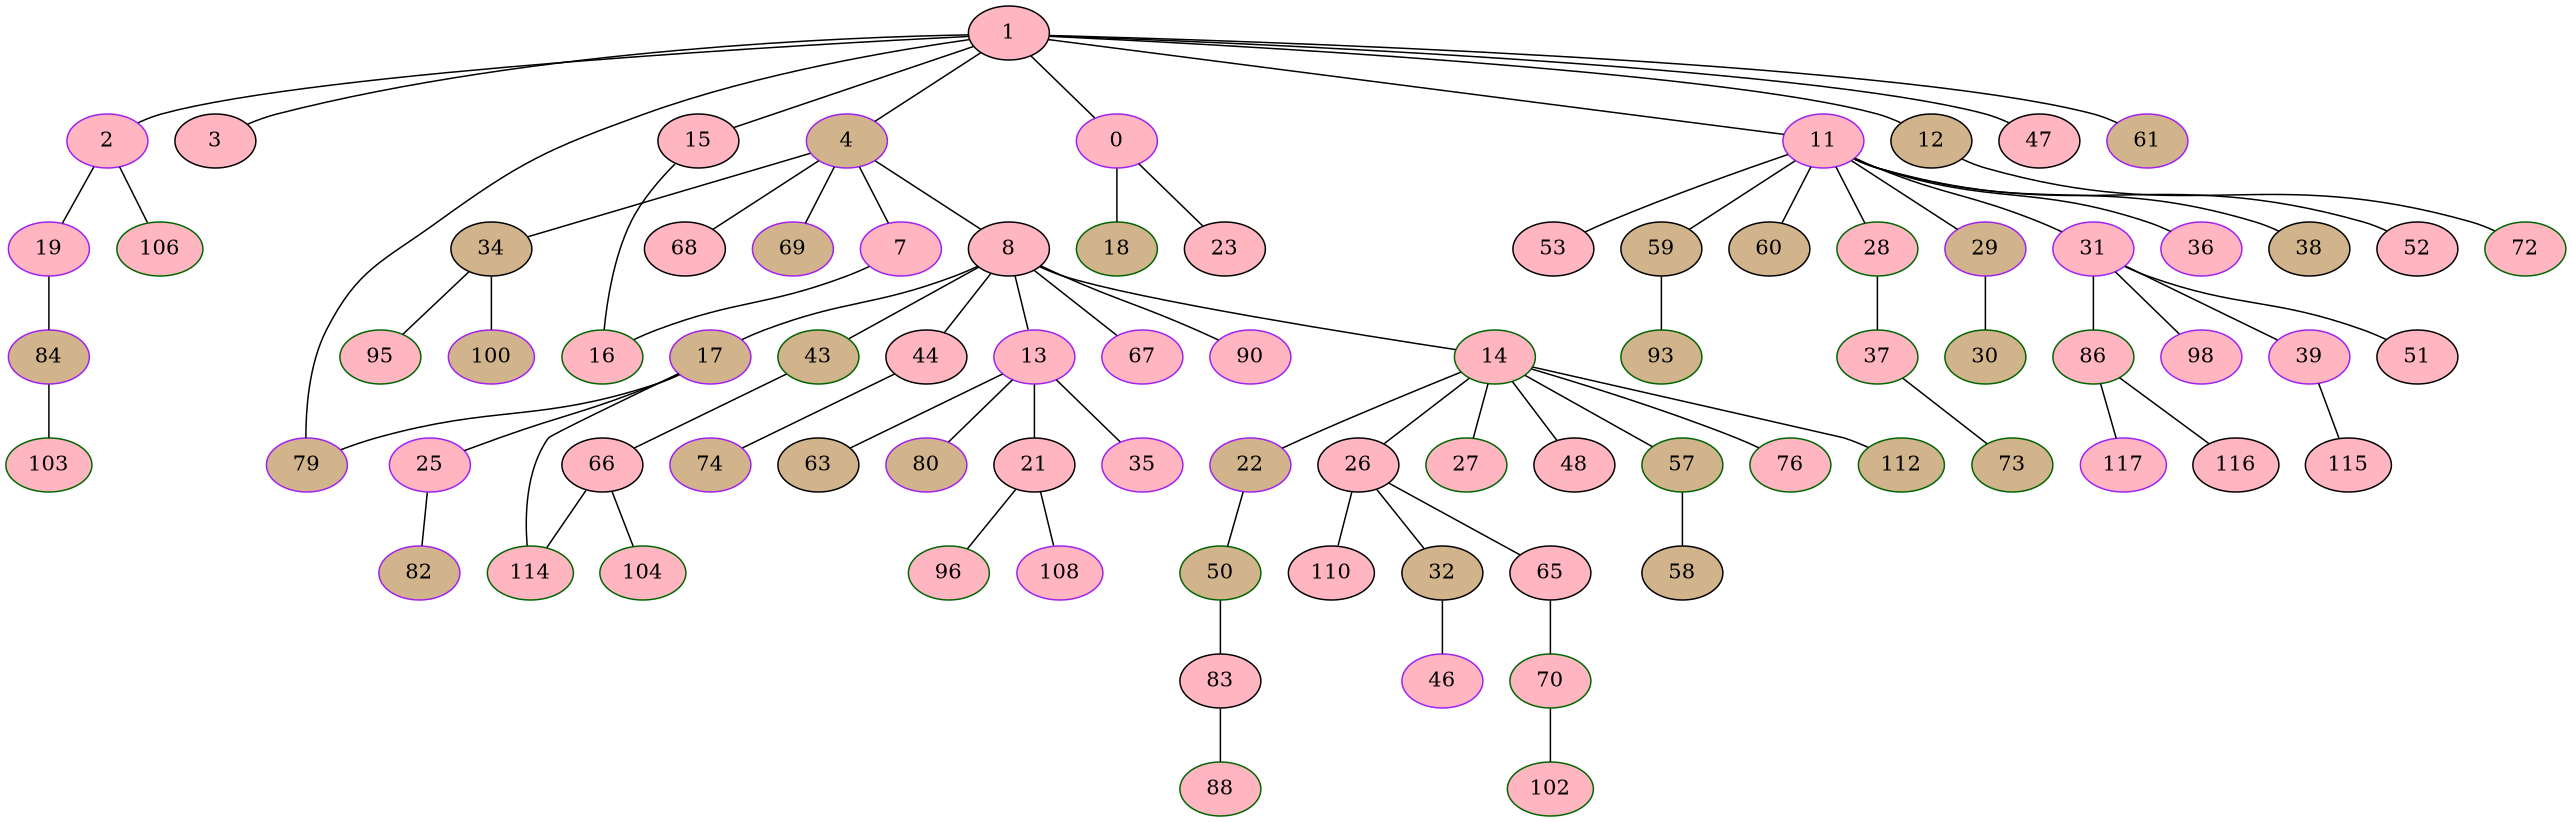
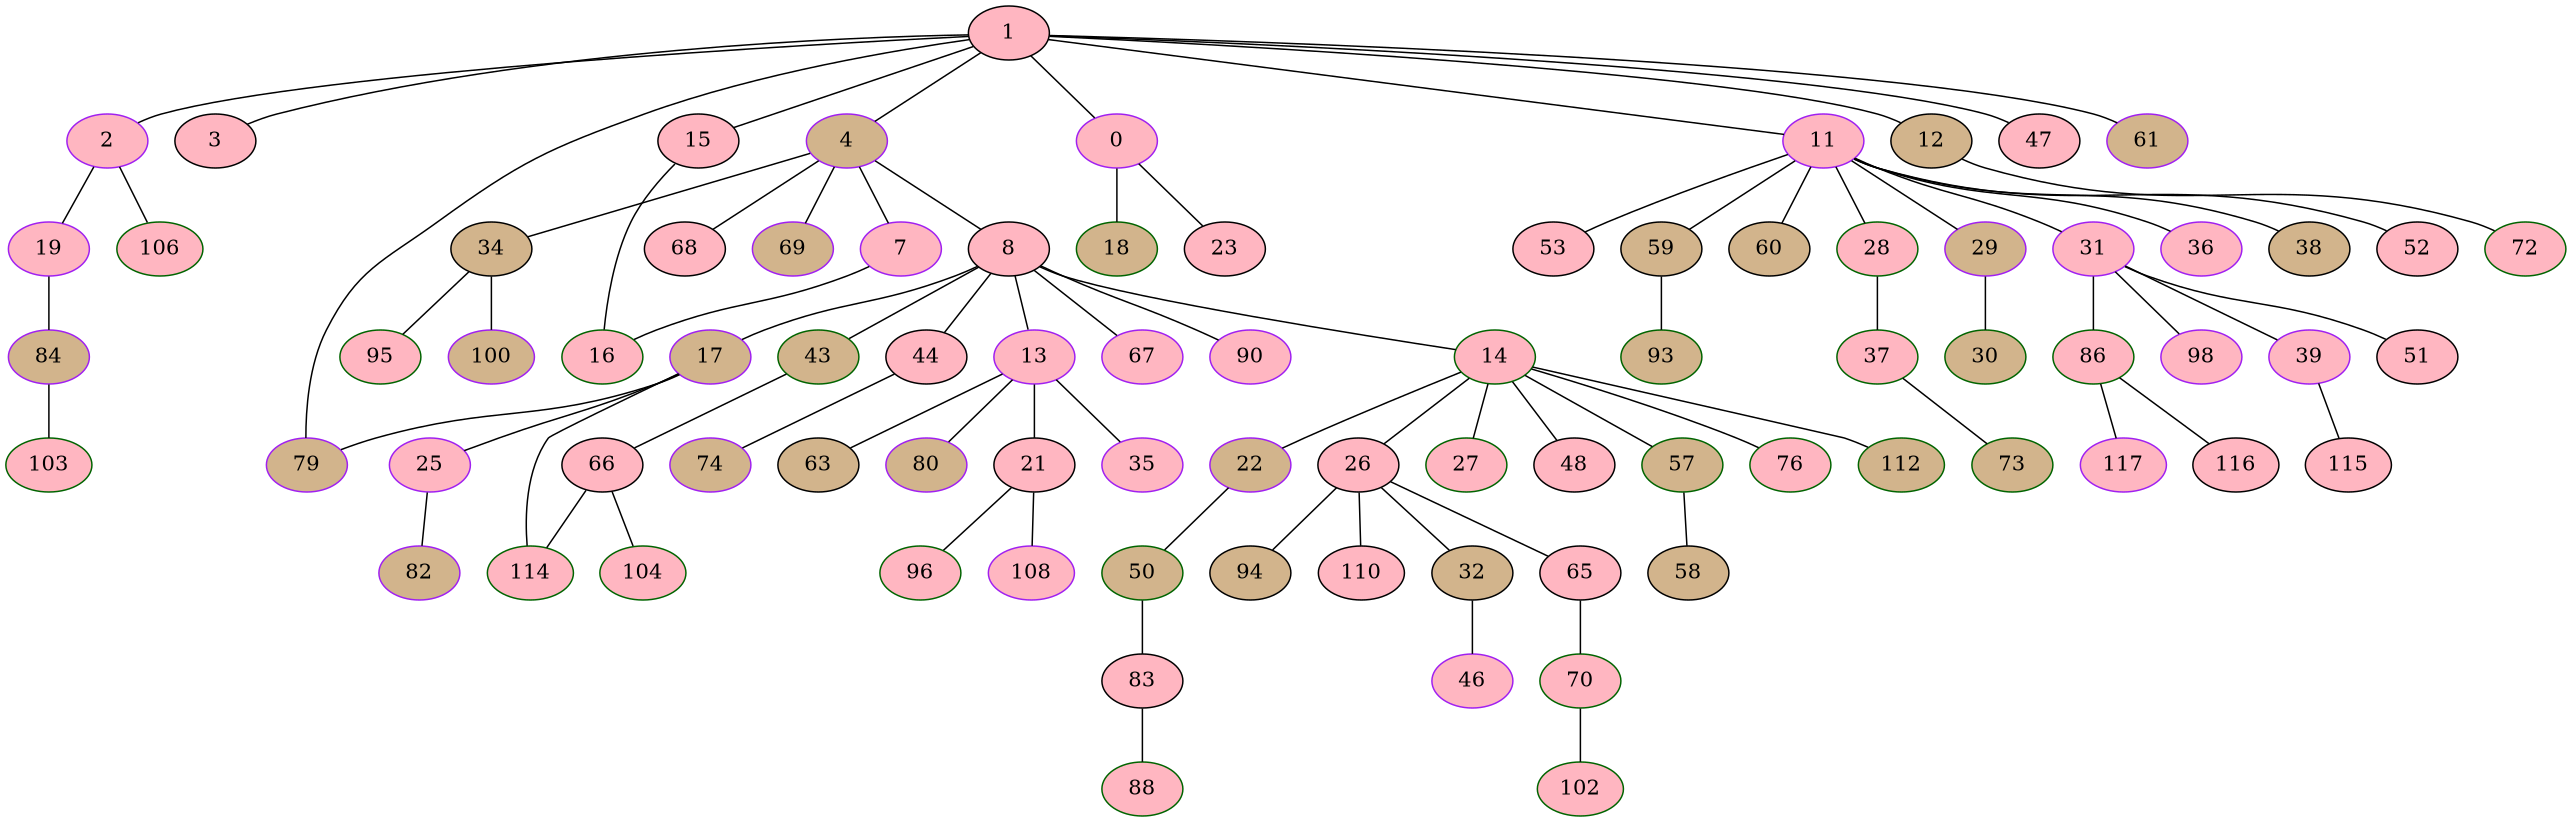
  graph {
    node [color=black fillcolor=lightpink style=filled]
    1 [super="+45"]
    2 [color=purple super="+10"]
    3 [super="+9"]
    4 [color=purple fillcolor=tan super="+24"]
    n5 [color=purple label=0 super="+6"]
    11 [color=purple super="+87"]
    12 [fillcolor=tan]
    15
    47
    61 [color=purple fillcolor=tan]
    79 [color=purple fillcolor=tan]
    19 [color=purple super="+81"]
    106 [color=darkgreen]
    7 [color=purple super="+33"]
    8 [super="+64"]
    34 [fillcolor=tan super="+41"]
    68
    69 [color=purple fillcolor=tan]
    18 [color=darkgreen fillcolor=tan super="+71"]
    23 [super="+42"]
    28 [color=darkgreen]
    29 [color=purple fillcolor=tan super="+109"]
    31 [color=purple super="+78"]
    36 [color=purple]
    38 [fillcolor=tan]
    52
    53
    59 [fillcolor=tan super="+62"]
    60 [fillcolor=tan]
    72 [color=darkgreen super="+105"]
    16 [color=darkgreen]
    84 [color=purple fillcolor=tan]
    13 [color=purple super="+77"]
    14 [color=darkgreen super="+20"]
    17 [color=purple fillcolor=tan super="+111"]
    43 [color=darkgreen fillcolor=tan super="+54"]
    44 [super="+55"]
    67 [color=purple]
    90 [color=purple super="+119"]
    95 [color=darkgreen]
    100 [color=purple fillcolor=tan]
    21 [super="+85"]
    35 [color=purple]
    63 [fillcolor=tan]
    80 [color=purple fillcolor=tan]
    22 [color=purple fillcolor=tan]
    26 [super="+49"]
    27 [color=darkgreen super="+92"]
    48
    57 [color=darkgreen fillcolor=tan]
    76 [color=darkgreen]
    112 [color=darkgreen fillcolor=tan]
    25 [color=purple super="+75"]
    114 [color=darkgreen]
    66 [super="+91"]
    74 [color=purple fillcolor=tan super="+118"]
    37 [color=darkgreen super="+56"]
    30 [color=darkgreen fillcolor=tan]
    39 [color=purple]
    51
    86 [color=darkgreen super="+101"]
    98 [color=purple]
    93 [color=darkgreen fillcolor=tan]
    96 [color=darkgreen super="+113"]
    108 [color=purple]
    50 [color=darkgreen fillcolor=tan]
    32 [fillcolor=tan super="+40"]
    65 [super="+89"]
+   94 [fillcolor=tan]
    110
    58 [fillcolor=tan super="+97"]
    82 [color=purple fillcolor=tan]
    103 [color=darkgreen]
    83 [super="+107"]
    46 [color=purple]
    70 [color=darkgreen]
    73 [color=darkgreen fillcolor=tan]
    115
    116
    117 [color=purple]
    104 [color=darkgreen]
    88 [color=darkgreen super="+99"]
    102 [color=darkgreen]
    1 -- 2
    1 -- 3
    1 -- 4
    1 -- n5
    1 -- 11
    1 -- 12
    1 -- 15
    1 -- 47
    1 -- 61
    1 -- 79
    2 -- 19
    2 -- 106
    4 -- 7
    4 -- 8
    4 -- 34
    4 -- 68
    4 -- 69
    n5 -- 18
    n5 -- 23
    11 -- 28
    11 -- 29
    11 -- 31
    11 -- 36
    11 -- 38
    11 -- 52
    11 -- 53
    11 -- 59
    11 -- 60
    12 -- 72
    15 -- 16
    19 -- 84
    7 -- 16
    8 -- 13
    8 -- 14
    8 -- 17
    8 -- 43
    8 -- 44
    8 -- 67
    8 -- 90
    34 -- 95
    34 -- 100
    28 -- 37
    29 -- 30
    31 -- 39
    31 -- 51
    31 -- 86
    31 -- 98
    59 -- 93
    84 -- 103
    13 -- 21
    13 -- 35
    13 -- 63
    13 -- 80
    14 -- 22
    14 -- 26
    14 -- 27
    14 -- 48
    14 -- 57
    14 -- 76
    14 -- 112
    17 -- 79
    17 -- 25
    17 -- 114
    43 -- 66
    44 -- 74
    21 -- 96
    21 -- 108
    22 -- 50
    26 -- 32
    26 -- 65
+   26 -- 94
    26 -- 110
    57 -- 58
    25 -- 82
    66 -- 114
    66 -- 104
    37 -- 73
    39 -- 115
    86 -- 116
    86 -- 117
    50 -- 83
    32 -- 46
    65 -- 70
    83 -- 88
    70 -- 102
  }
